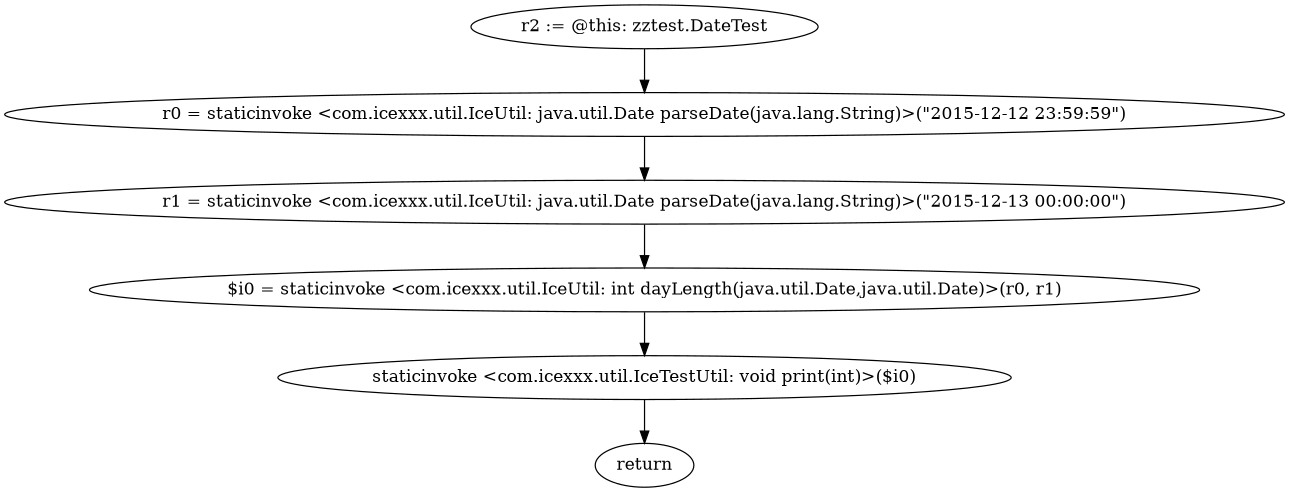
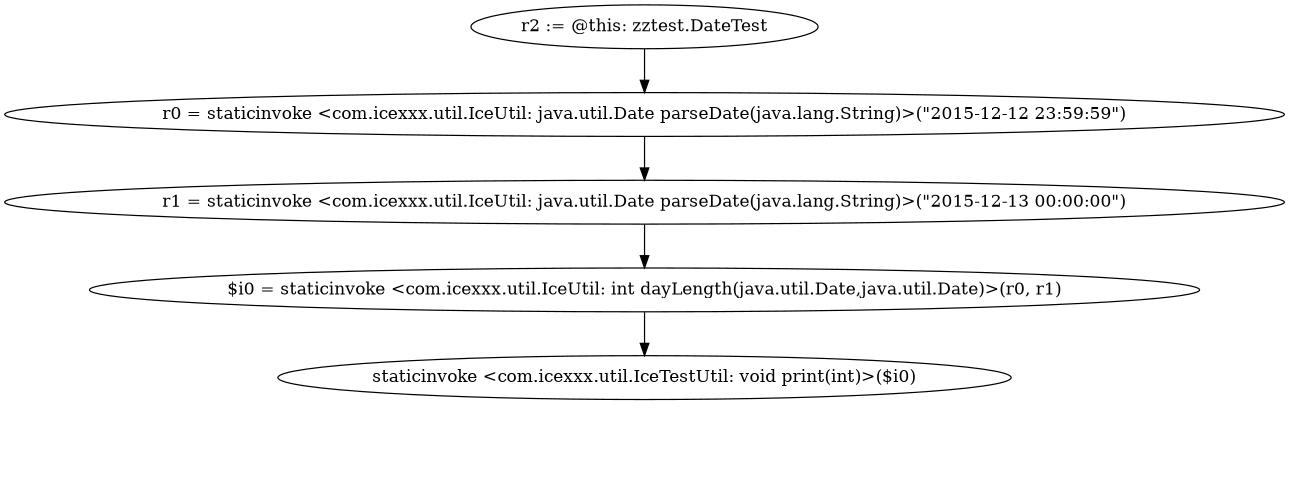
  digraph {
    "r2 := @this: zztest.DateTest"
    "r0 = staticinvoke <com.icexxx.util.IceUtil: java.util.Date parseDate(java.lang.String)>(\"2015-12-12 23:59:59\")"
    "r1 = staticinvoke <com.icexxx.util.IceUtil: java.util.Date parseDate(java.lang.String)>(\"2015-12-13 00:00:00\")"
    "$i0 = staticinvoke <com.icexxx.util.IceUtil: int dayLength(java.util.Date,java.util.Date)>(r0, r1)"
    "staticinvoke <com.icexxx.util.IceTestUtil: void print(int)>($i0)"
-   return
    "r2 := @this: zztest.DateTest" -> "r0 = staticinvoke <com.icexxx.util.IceUtil: java.util.Date parseDate(java.lang.String)>(\"2015-12-12 23:59:59\")"
    "r0 = staticinvoke <com.icexxx.util.IceUtil: java.util.Date parseDate(java.lang.String)>(\"2015-12-12 23:59:59\")" -> "r1 = staticinvoke <com.icexxx.util.IceUtil: java.util.Date parseDate(java.lang.String)>(\"2015-12-13 00:00:00\")"
    "r1 = staticinvoke <com.icexxx.util.IceUtil: java.util.Date parseDate(java.lang.String)>(\"2015-12-13 00:00:00\")" -> "$i0 = staticinvoke <com.icexxx.util.IceUtil: int dayLength(java.util.Date,java.util.Date)>(r0, r1)"
    "$i0 = staticinvoke <com.icexxx.util.IceUtil: int dayLength(java.util.Date,java.util.Date)>(r0, r1)" -> "staticinvoke <com.icexxx.util.IceTestUtil: void print(int)>($i0)"
-   "staticinvoke <com.icexxx.util.IceTestUtil: void print(int)>($i0)" -> return
  }
